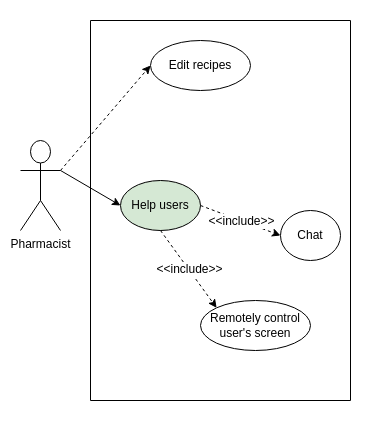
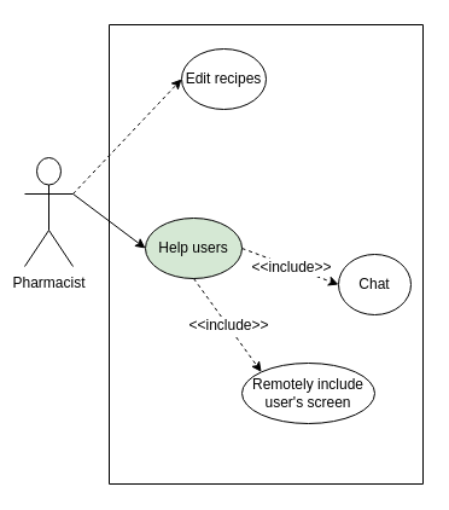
  <mxCell id="0" />
  <mxCell id="1" parent="0" />
- <mxCell id="2" value="Pharmacist" style="shape=umlActor;verticalLabelPosition=bottom;verticalAlign=top;html=1;outlineConnect=0;" vertex="1" parent="1"><mxGeometry x="20" y="140" width="40" height="90" as="geometry" /></mxCell>
- <mxCell id="3" value="Edit recipes" style="ellipse;whiteSpace=wrap;html=1;" vertex="1" parent="1"><mxGeometry x="150" y="40" width="100" height="50" as="geometry" /></mxCell>
+ <mxCell id="2" value="Pharmacist" style="shape=umlActor;verticalLabelPosition=bottom;verticalAlign=top;html=1;outlineConnect=0;" vertex="1" parent="1"><mxGeometry x="20" y="130" width="40" height="90" as="geometry" /></mxCell>
+ <mxCell id="3" value="Edit recipes" style="ellipse;whiteSpace=wrap;html=1;" vertex="1" parent="1"><mxGeometry x="150" y="40" width="70" height="50" as="geometry" /></mxCell>
  <mxCell id="4" value="" style="endArrow=classic;html=1;rounded=0;exitX=1;exitY=0.333;exitDx=0;exitDy=0;exitPerimeter=0;entryX=0;entryY=0.5;entryDx=0;entryDy=0;dashed=1;" edge="1" parent="1" source="2" target="3"><mxGeometry width="50" height="50" relative="1" as="geometry"><mxPoint x="180" y="190" as="sourcePoint" /><mxPoint x="230" y="140" as="targetPoint" /></mxGeometry></mxCell>
  <mxCell id="5" value="" style="endArrow=classic;html=1;rounded=0;exitX=1;exitY=0.333;exitDx=0;exitDy=0;exitPerimeter=0;entryX=0;entryY=0.5;entryDx=0;entryDy=0;" edge="1" parent="1" source="2" target="7"><mxGeometry width="50" height="50" relative="1" as="geometry"><mxPoint x="190" y="200" as="sourcePoint" /><mxPoint x="240" y="150" as="targetPoint" /></mxGeometry></mxCell>
  <mxCell id="6" value="" style="swimlane;startSize=0;" vertex="1" parent="1"><mxGeometry x="90" y="20" width="260" height="380" as="geometry"><mxRectangle x="120" y="20" width="50" height="40" as="alternateBounds" /></mxGeometry></mxCell>
  <mxCell id="7" value="Help users" style="ellipse;whiteSpace=wrap;html=1;fillColor=#d5e8d4;" vertex="1" parent="6"><mxGeometry x="30" y="160" width="80" height="50" as="geometry" /></mxCell>
  <mxCell id="8" value="Chat" style="ellipse;whiteSpace=wrap;html=1;" vertex="1" parent="6"><mxGeometry x="190" y="190" width="60" height="50" as="geometry" /></mxCell>
- <mxCell id="9" value="Remotely control user's screen" style="ellipse;whiteSpace=wrap;html=1;" vertex="1" parent="6"><mxGeometry x="110" y="280" width="110" height="50" as="geometry" /></mxCell>
+ <mxCell id="9" value="Remotely include user's screen" style="ellipse;whiteSpace=wrap;html=1;" vertex="1" parent="6"><mxGeometry x="110" y="280" width="110" height="50" as="geometry" /></mxCell>
  <mxCell id="10" value="" style="endArrow=classic;html=1;rounded=0;exitX=0.5;exitY=1;exitDx=0;exitDy=0;entryX=0;entryY=0;entryDx=0;entryDy=0;dashed=1;" edge="1" parent="6" source="7" target="9"><mxGeometry relative="1" as="geometry"><mxPoint x="100" y="170" as="sourcePoint" /><mxPoint x="-10" y="250" as="targetPoint" /></mxGeometry></mxCell>
  <mxCell id="11" value="&lt;span style=&quot;font-size: 12px; background-color: rgb(255, 255, 255);&quot;&gt;&amp;lt;&amp;lt;include&amp;gt;&amp;gt;&lt;/span&gt;" style="edgeLabel;resizable=0;html=1;align=center;verticalAlign=middle;" connectable="0" vertex="1" parent="10"><mxGeometry relative="1" as="geometry" /></mxCell>
  <mxCell id="12" value="" style="endArrow=classic;html=1;rounded=0;entryX=0;entryY=0.5;entryDx=0;entryDy=0;exitX=1;exitY=0.5;exitDx=0;exitDy=0;dashed=1;" edge="1" parent="6" source="7" target="8"><mxGeometry relative="1" as="geometry"><mxPoint x="190" y="60" as="sourcePoint" /><mxPoint x="80" y="220" as="targetPoint" /></mxGeometry></mxCell>
  <mxCell id="13" value="&lt;span style=&quot;font-size: 12px; background-color: rgb(255, 255, 255);&quot;&gt;&amp;lt;&amp;lt;include&amp;gt;&amp;gt;&lt;/span&gt;" style="edgeLabel;resizable=0;html=1;align=center;verticalAlign=middle;" connectable="0" vertex="1" parent="12"><mxGeometry relative="1" as="geometry" /></mxCell>
